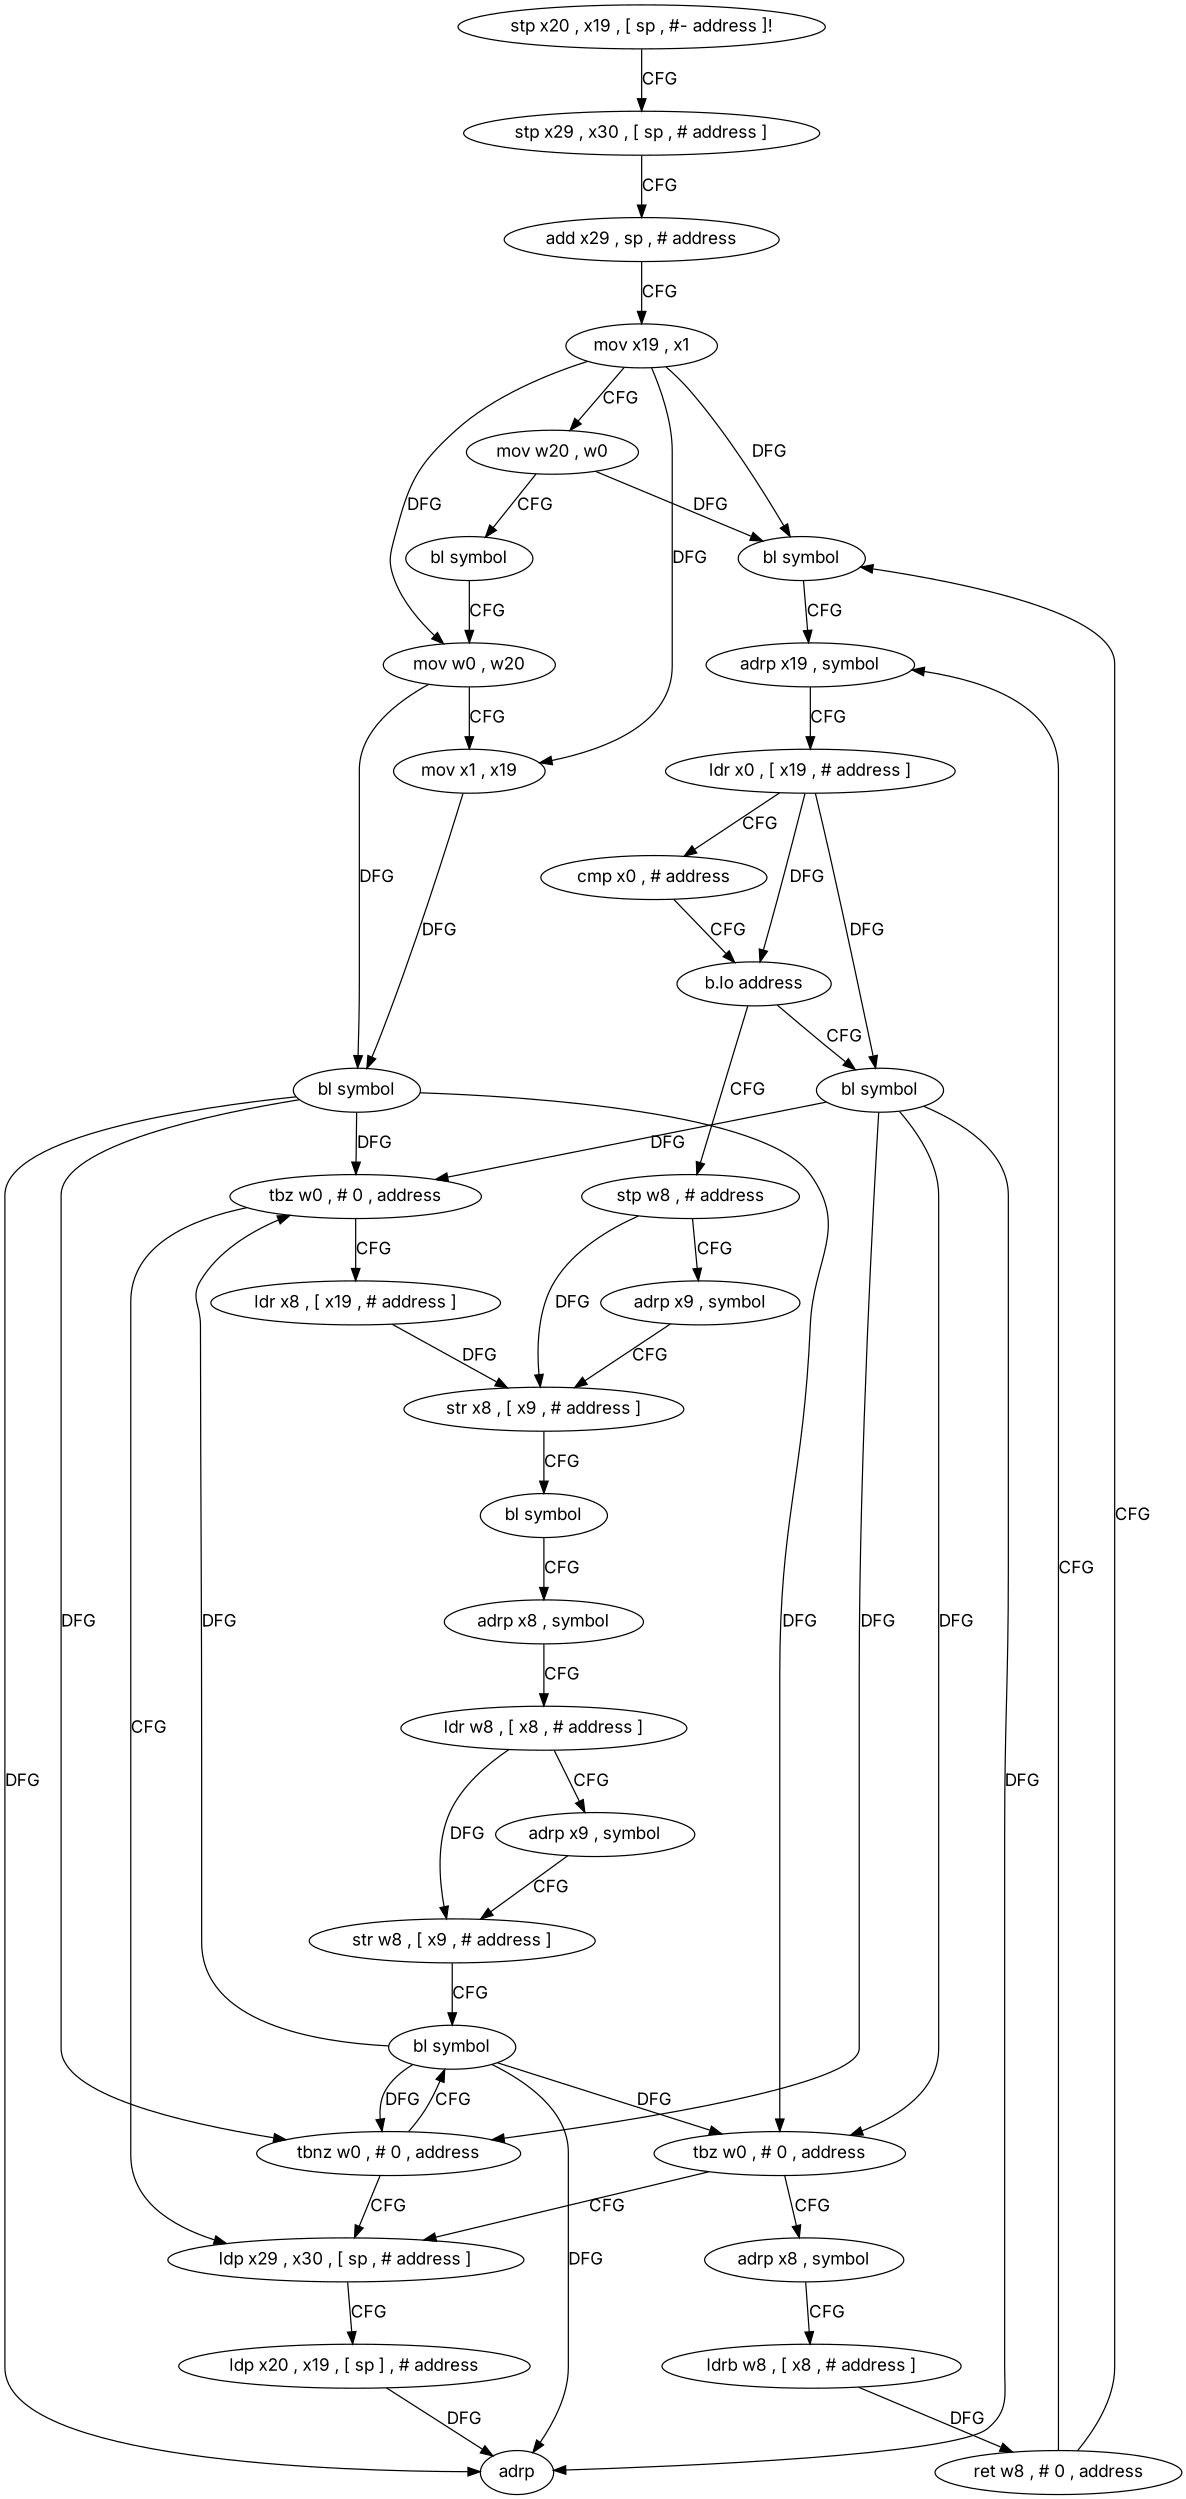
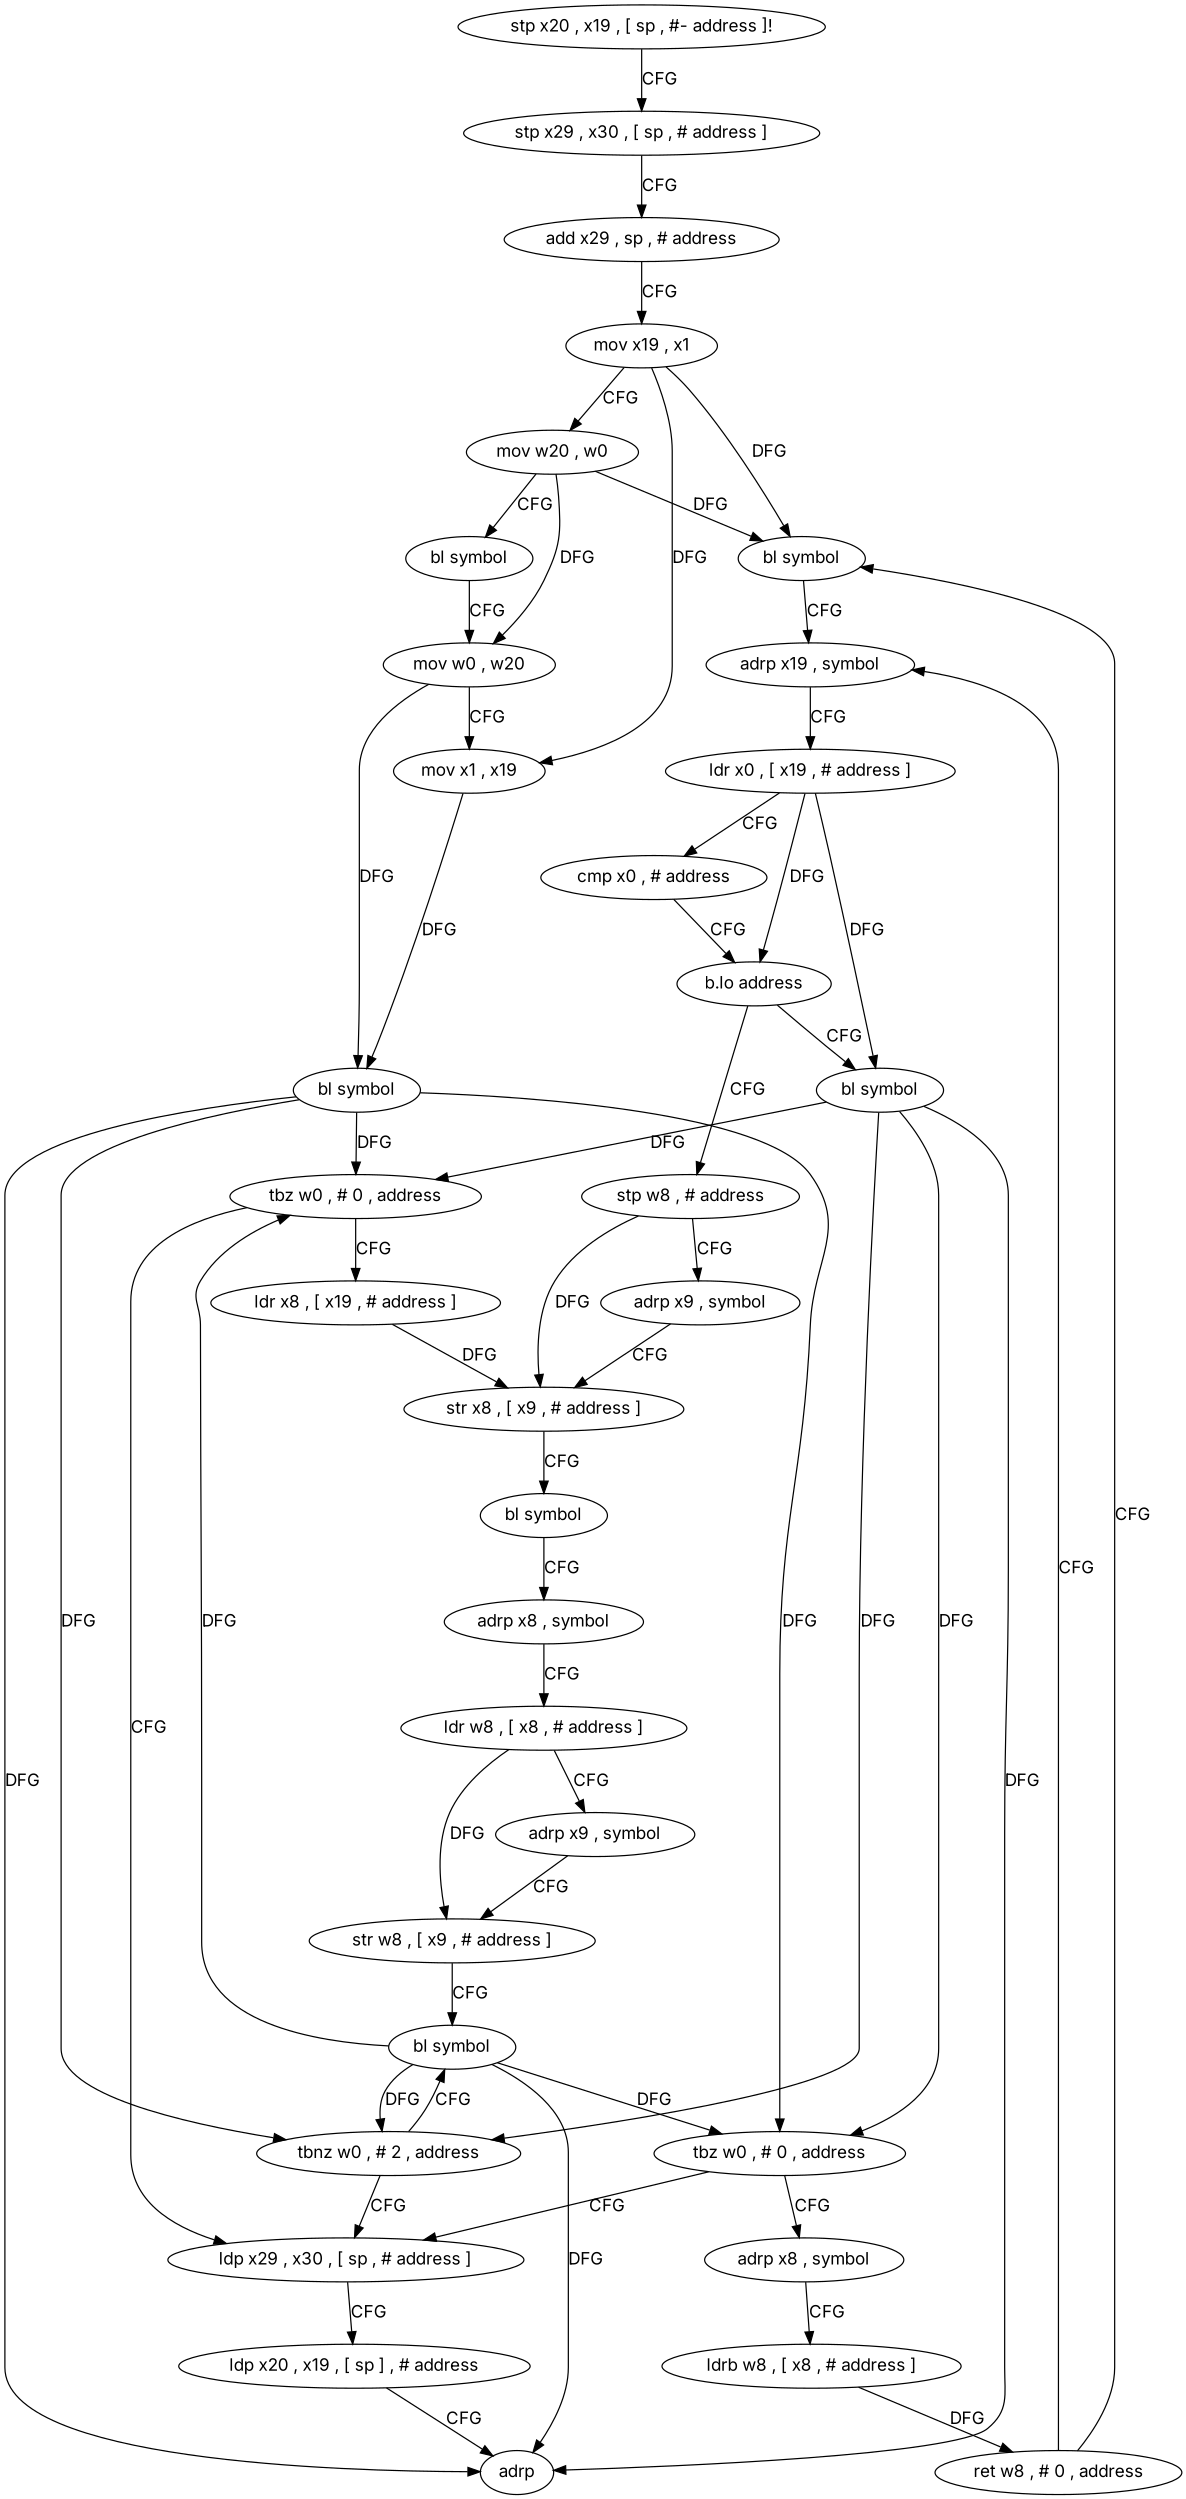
  digraph {
    fontname=Inter
    node [fontname=Inter]
    edge [fontname=Inter]
    n1 [label="stp x20 , x19 , [ sp , #- address ]!"]
    n2 [label="stp x29 , x30 , [ sp , # address ]"]
    n3 [label="add x29 , sp , # address"]
    n4 [label="mov x19 , x1"]
    n5 [label="mov w20 , w0"]
    n6 [label="mov x1 , x19"]
    n7 [label="bl symbol"]
    n8 [label="bl symbol"]
    n9 [label="mov w0 , w20"]
    n10 [label="bl symbol"]
    n11 [label="adrp x19 , symbol"]
    n12 [label="tbz w0 , # 0 , address"]
    n13 [label=adrp]
    n14 [label="tbz w0 , # 0 , address"]
-   n15 [label="tbnz w0 , # 0 , address"]
+   n15 [label="tbnz w0 , # 2 , address"]
    n16 [label="ldp x29 , x30 , [ sp , # address ]"]
    n17 [label="adrp x8 , symbol"]
    n18 [label="ldr x8 , [ x19 , # address ]"]
    n19 [label="bl symbol"]
    n20 [label="ldp x20 , x19 , [ sp ] , # address"]
    n21 [label="ldrb w8 , [ x8 , # address ]"]
    n22 [label="ret w8 , # 0 , address"]
    n23 [label="ldr x0 , [ x19 , # address ]"]
    n24 [label="cmp x0 , # address"]
    n25 [label="b.lo address"]
    n26 [label="bl symbol"]
    n27 [label="stp w8 , # address"]
    n28 [label="adrp x9 , symbol"]
    n29 [label="str x8 , [ x9 , # address ]"]
    n30 [label="bl symbol"]
    n31 [label="adrp x8 , symbol"]
    n32 [label="ldr w8 , [ x8 , # address ]"]
    n33 [label="adrp x9 , symbol"]
    n34 [label="str w8 , [ x9 , # address ]"]
    n1 -> n2 [label=CFG]
    n2 -> n3 [label=CFG]
    n3 -> n4 [label=CFG]
    n4 -> n5 [label=CFG]
    n4 -> n6 [label=DFG]
    n4 -> n7 [label=DFG]
    n5 -> n7 [label=DFG]
    n5 -> n8 [label=CFG]
-   n4 -> n9 [label=DFG]
+   n5 -> n9 [label=DFG]
    n6 -> n10 [label=DFG]
    n7 -> n11 [label=CFG]
    n8 -> n9 [label=CFG]
    n9 -> n6 [label=CFG]
    n9 -> n10 [label=DFG]
    n10 -> n12 [label=DFG]
    n10 -> n13 [label=DFG]
    n10 -> n14 [label=DFG]
    n10 -> n15 [label=DFG]
    n11 -> n23 [label=CFG]
    n12 -> n16 [label=CFG]
    n12 -> n17 [label=CFG]
    n14 -> n16 [label=CFG]
    n14 -> n18 [label=CFG]
    n15 -> n16 [label=CFG]
    n15 -> n19 [label=CFG]
    n16 -> n20 [label=CFG]
    n17 -> n21 [label=CFG]
    n18 -> n29 [label=DFG]
    n19 -> n12 [label=DFG]
    n19 -> n13 [label=DFG]
    n19 -> n14 [label=DFG]
    n19 -> n15 [label=DFG]
-   n20 -> n13 [label=DFG]
+   n20 -> n13 [label=CFG]
    n21 -> n22 [label=DFG]
    n22 -> n7 [label=CFG]
    n22 -> n11 [label=CFG]
    n23 -> n24 [label=CFG]
    n23 -> n25 [label=DFG]
    n23 -> n26 [label=DFG]
    n24 -> n25 [label=CFG]
    n25 -> n26 [label=CFG]
    n25 -> n27 [label=CFG]
    n26 -> n12 [label=DFG]
    n26 -> n13 [label=DFG]
    n26 -> n14 [label=DFG]
    n26 -> n15 [label=DFG]
    n27 -> n28 [label=CFG]
    n27 -> n29 [label=DFG]
    n28 -> n29 [label=CFG]
    n29 -> n30 [label=CFG]
    n30 -> n31 [label=CFG]
    n31 -> n32 [label=CFG]
    n32 -> n33 [label=CFG]
    n32 -> n34 [label=DFG]
    n33 -> n34 [label=CFG]
    n34 -> n19 [label=CFG]
  }
